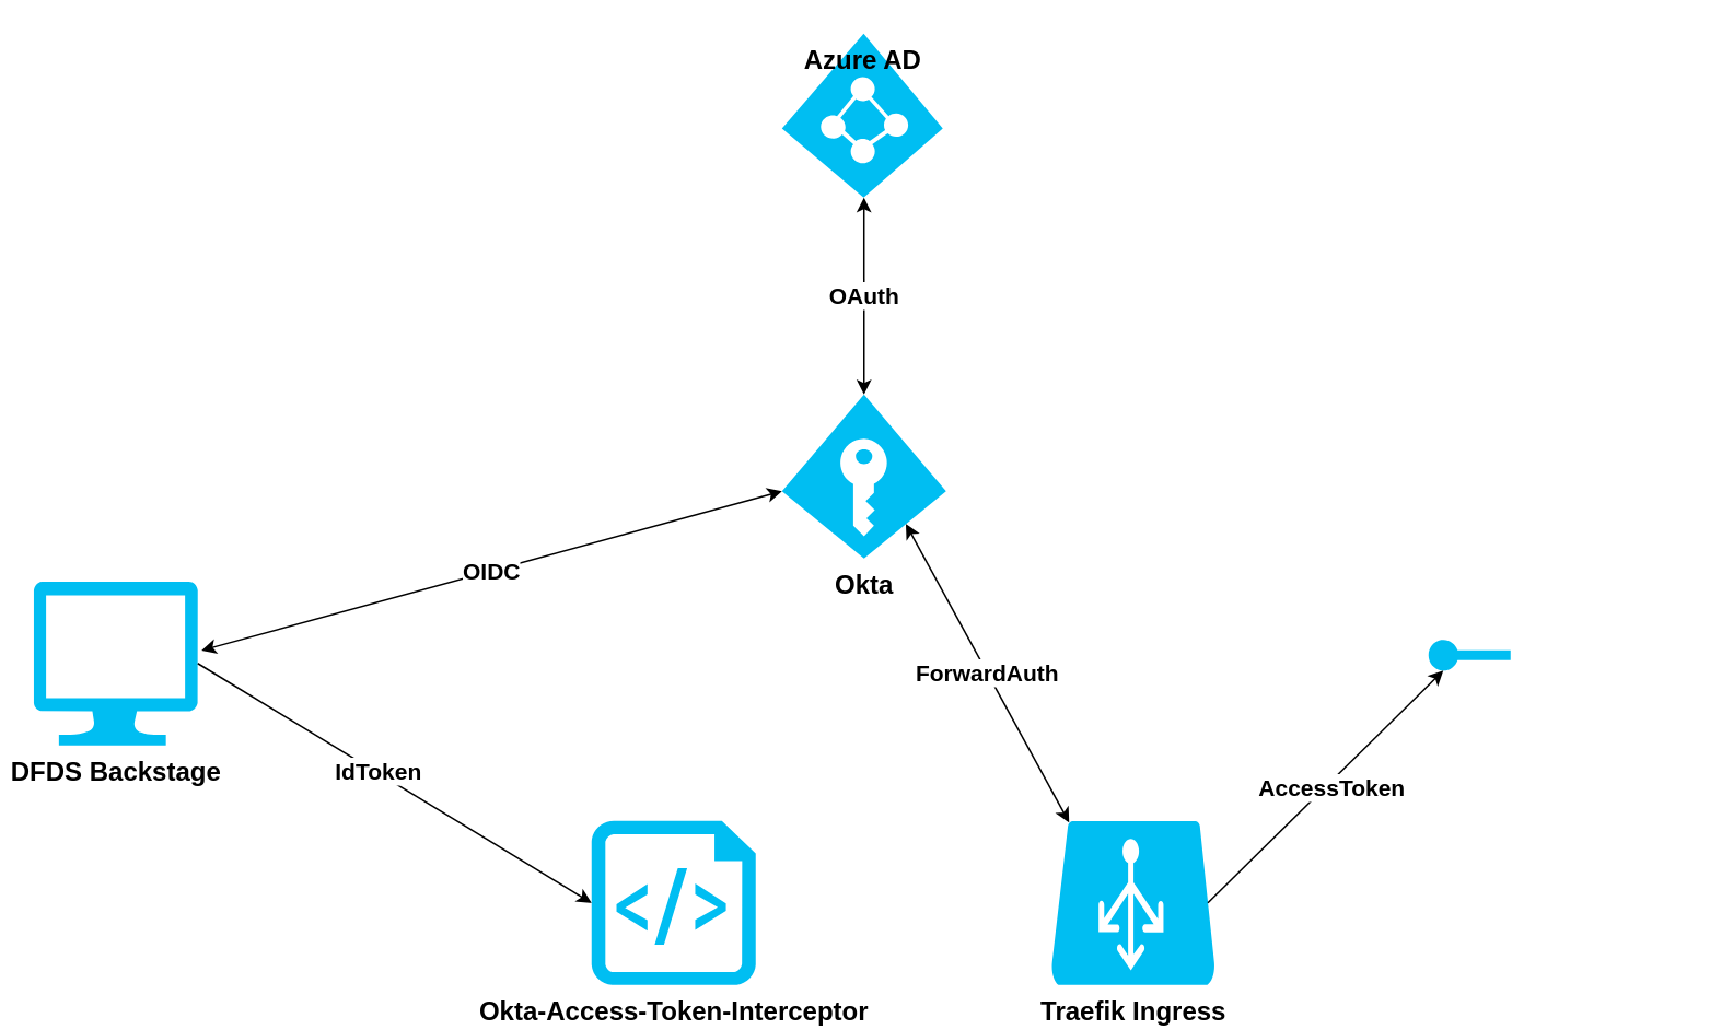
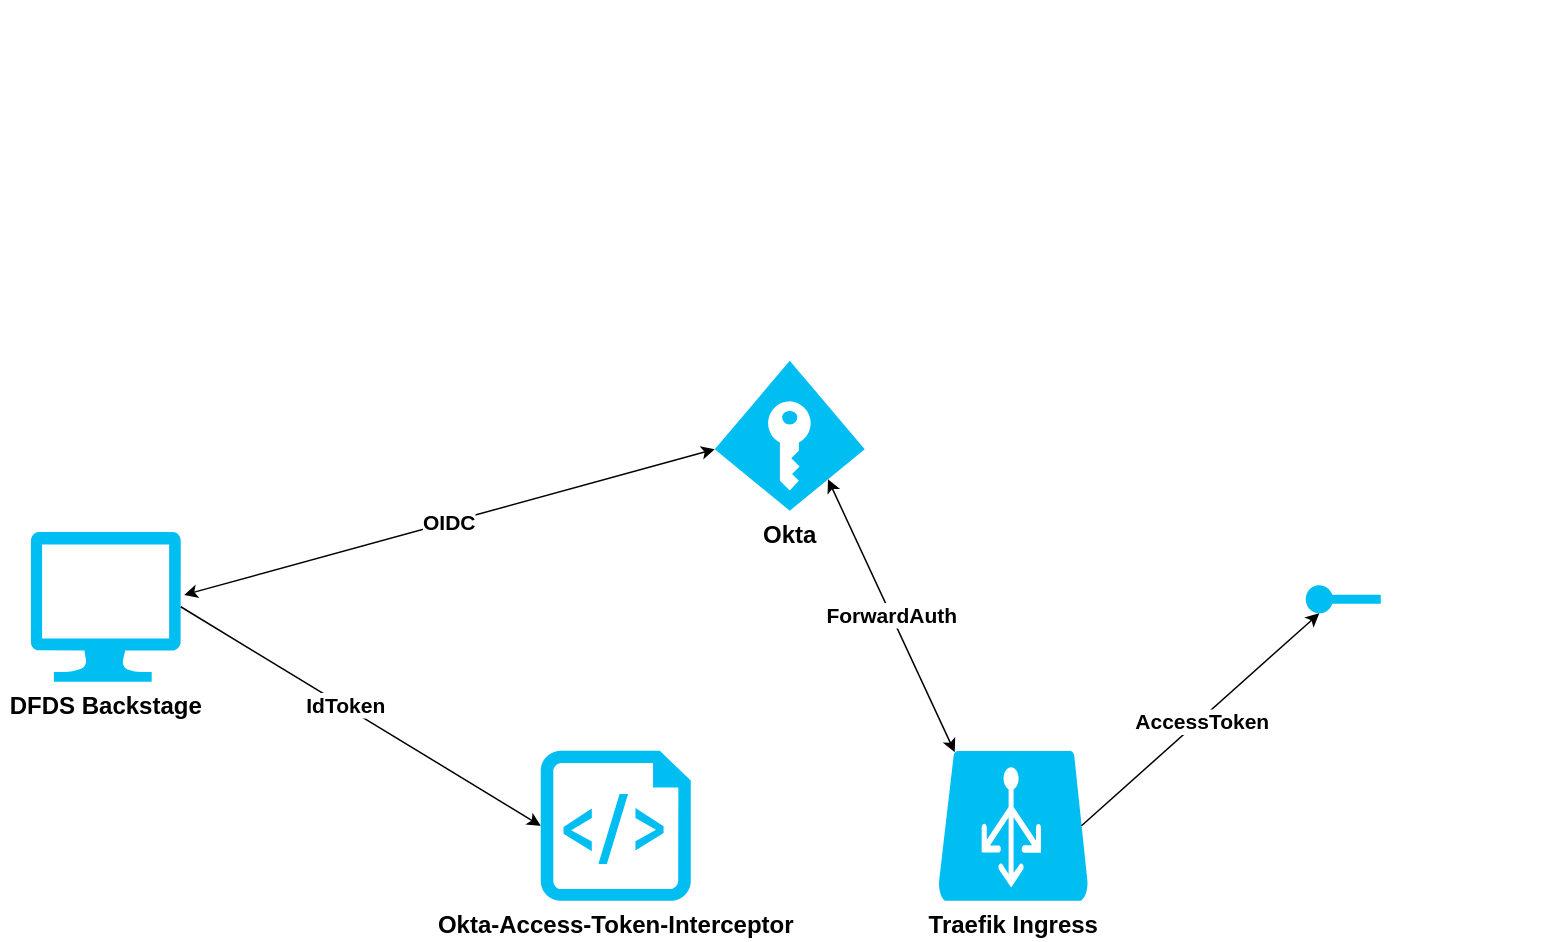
  <mxCell id="0" />
  <mxCell id="1" parent="0" />
- <mxCell id="2" value="&lt;b&gt;&lt;font style=&quot;font-size: 16px&quot;&gt;Azure AD&lt;/font&gt;&lt;/b&gt;" style="verticalLabelPosition=center;html=1;verticalAlign=top;align=center;strokeColor=none;fillColor=#00BEF2;shape=mxgraph.azure.azure_active_directory;" parent="1" vertex="1"><mxGeometry x="476" y="20" width="98" height="100" as="geometry" /></mxCell>
  <mxCell id="3" value="&lt;font style=&quot;font-size: 16px&quot;&gt;&lt;b&gt;Okta&lt;/b&gt;&lt;/font&gt;" style="verticalLabelPosition=bottom;html=1;verticalAlign=top;align=center;strokeColor=none;fillColor=#00BEF2;shape=mxgraph.azure.access_control;" parent="1" vertex="1"><mxGeometry x="476" y="240" width="100" height="100" as="geometry" /></mxCell>
  <mxCell id="4" value="&lt;font style=&quot;font-size: 16px&quot;&gt;&lt;b&gt;DFDS Backstage&lt;/b&gt;&lt;/font&gt;" style="verticalLabelPosition=bottom;html=1;verticalAlign=top;align=center;strokeColor=none;fillColor=#00BEF2;shape=mxgraph.azure.computer;pointerEvents=1;" parent="1" vertex="1"><mxGeometry x="20" y="354" width="100" height="100" as="geometry" /></mxCell>
  <mxCell id="5" value="" style="group" parent="1" vertex="1" connectable="0"><mxGeometry x="870" y="354" width="150" height="100" as="geometry" /></mxCell>
  <mxCell id="6" value="" style="verticalLabelPosition=bottom;html=1;verticalAlign=top;align=center;strokeColor=none;fillColor=#00BEF2;shape=mxgraph.azure.service_endpoint;" parent="5" vertex="1"><mxGeometry y="35" width="50" height="20" as="geometry" /></mxCell>
- <mxCell id="7" value="&lt;b&gt;&lt;font style=&quot;font-size: 14px&quot;&gt;OAuth&lt;/font&gt;&lt;/b&gt;" style="endArrow=classic;startArrow=classic;html=1;entryX=0.51;entryY=1;entryDx=0;entryDy=0;entryPerimeter=0;exitX=0.5;exitY=0;exitDx=0;exitDy=0;exitPerimeter=0;" parent="1" source="3" target="2" edge="1"><mxGeometry width="50" height="50" relative="1" as="geometry"><mxPoint x="480" y="210" as="sourcePoint" /><mxPoint x="530" y="160" as="targetPoint" /></mxGeometry></mxCell>
  <mxCell id="8" value="&lt;font style=&quot;font-size: 14px&quot;&gt;&lt;b&gt;OIDC&lt;/b&gt;&lt;/font&gt;" style="endArrow=classic;startArrow=classic;html=1;exitX=1.023;exitY=0.421;exitDx=0;exitDy=0;exitPerimeter=0;entryX=0;entryY=0.59;entryDx=0;entryDy=0;entryPerimeter=0;" parent="1" source="4" target="3" edge="1"><mxGeometry width="50" height="50" relative="1" as="geometry"><mxPoint x="350" y="340" as="sourcePoint" /><mxPoint x="400" y="290" as="targetPoint" /></mxGeometry></mxCell>
  <mxCell id="9" value="&lt;b&gt;&lt;font style=&quot;font-size: 16px&quot;&gt;Okta-Access-Token-Interceptor&lt;/font&gt;&lt;/b&gt;" style="verticalLabelPosition=bottom;html=1;verticalAlign=top;align=center;strokeColor=none;fillColor=#00BEF2;shape=mxgraph.azure.script_file;pointerEvents=1;" parent="1" vertex="1"><mxGeometry x="360" y="500" width="100" height="100" as="geometry" /></mxCell>
- <mxCell id="10" value="&lt;b&gt;&lt;font style=&quot;font-size: 16px&quot;&gt;Traefik Ingress&lt;/font&gt;&lt;/b&gt;" style="verticalLabelPosition=bottom;html=1;verticalAlign=top;align=center;strokeColor=none;fillColor=#00BEF2;shape=mxgraph.azure.azure_load_balancer;" parent="1" vertex="1"><mxGeometry x="640" y="500" width="100" height="100" as="geometry" /></mxCell>
+ <mxCell id="10" value="&lt;b&gt;&lt;font style=&quot;font-size: 16px&quot;&gt;Traefik Ingress&lt;/font&gt;&lt;/b&gt;" style="verticalLabelPosition=bottom;html=1;verticalAlign=top;align=center;strokeColor=none;fillColor=#00BEF2;shape=mxgraph.azure.azure_load_balancer;" parent="1" vertex="1"><mxGeometry x="625" y="500" width="100" height="100" as="geometry" /></mxCell>
  <mxCell id="11" value="&lt;font style=&quot;font-size: 14px&quot;&gt;&lt;b&gt;ForwardAuth&lt;/b&gt;&lt;/font&gt;" style="endArrow=classic;startArrow=classic;html=1;entryX=0.755;entryY=0.79;entryDx=0;entryDy=0;entryPerimeter=0;exitX=0.11;exitY=0.01;exitDx=0;exitDy=0;exitPerimeter=0;" parent="1" source="10" target="3" edge="1"><mxGeometry width="50" height="50" relative="1" as="geometry"><mxPoint x="680" y="320" as="sourcePoint" /><mxPoint x="730" y="270" as="targetPoint" /></mxGeometry></mxCell>
  <mxCell id="12" value="" style="endArrow=classic;startArrow=none;html=1;exitX=1;exitY=0.5;exitDx=0;exitDy=0;exitPerimeter=0;entryX=0;entryY=0.5;entryDx=0;entryDy=0;entryPerimeter=0;startFill=0;" parent="1" source="4" target="9" edge="1"><mxGeometry width="50" height="50" relative="1" as="geometry"><mxPoint x="300" y="460" as="sourcePoint" /><mxPoint x="350" y="410" as="targetPoint" /></mxGeometry></mxCell>
  <mxCell id="13" value="&lt;b&gt;&lt;font style=&quot;font-size: 14px&quot;&gt;IdToken&lt;/font&gt;&lt;/b&gt;" style="edgeLabel;html=1;align=center;verticalAlign=middle;resizable=0;points=[];" parent="12" vertex="1" connectable="0"><mxGeometry x="-0.278" y="-1" relative="1" as="geometry"><mxPoint x="24.23" y="12.65" as="offset" /></mxGeometry></mxCell>
  <mxCell id="14" value="" style="endArrow=classic;startArrow=none;html=1;exitX=0.955;exitY=0.5;exitDx=0;exitDy=0;exitPerimeter=0;entryX=0.18;entryY=0.97;entryDx=0;entryDy=0;entryPerimeter=0;startFill=0;" parent="1" source="10" target="6" edge="1"><mxGeometry width="50" height="50" relative="1" as="geometry"><mxPoint x="750" y="509.5" as="sourcePoint" /><mxPoint x="935" y="509.5" as="targetPoint" /></mxGeometry></mxCell>
  <mxCell id="15" value="&lt;span style=&quot;font-size: 14px&quot;&gt;&lt;b&gt;AccessToken&lt;/b&gt;&lt;/span&gt;" style="edgeLabel;html=1;align=center;verticalAlign=middle;resizable=0;points=[];" parent="14" vertex="1" connectable="0"><mxGeometry x="-0.278" y="-1" relative="1" as="geometry"><mxPoint x="21.84" y="-19.44" as="offset" /></mxGeometry></mxCell>
